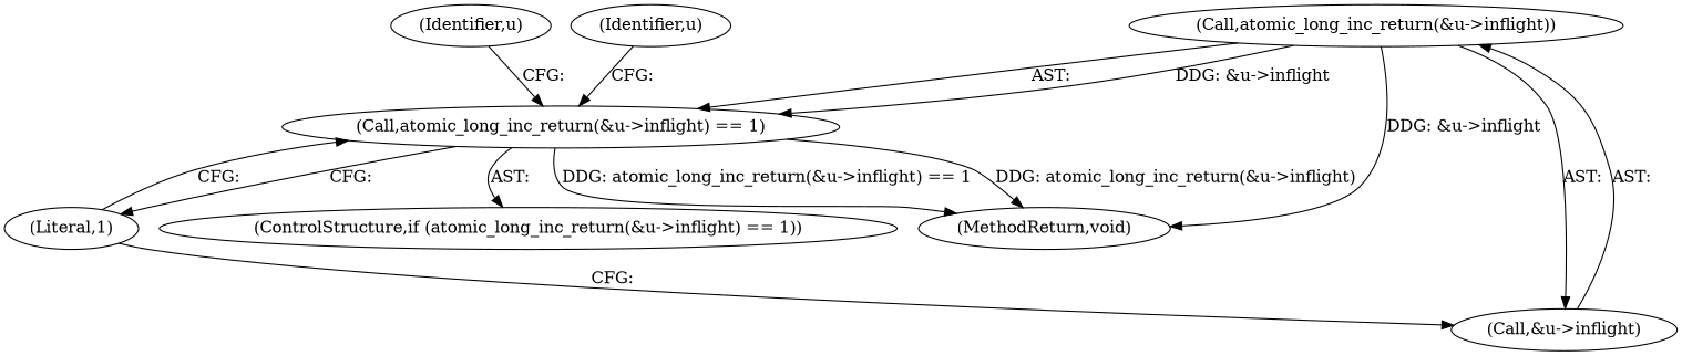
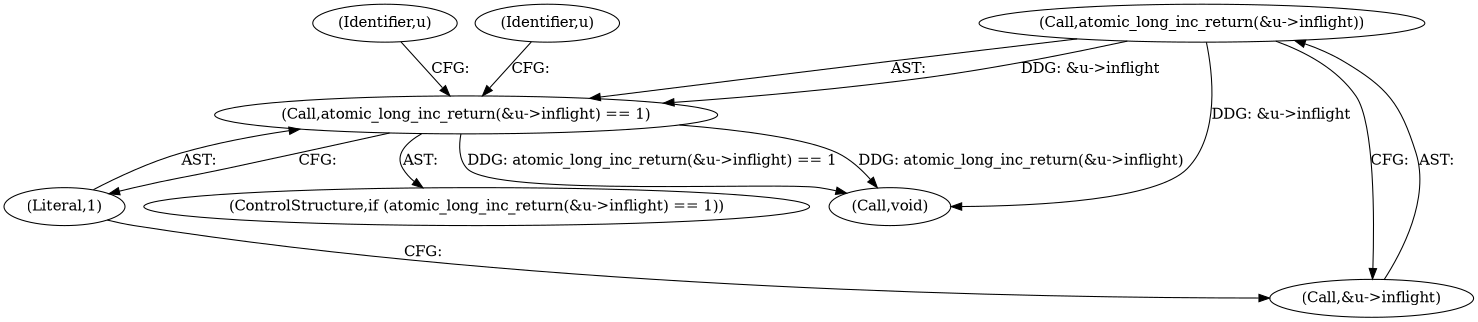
  digraph {
    n1 [label="(Call,atomic_long_inc_return(&u->inflight))"]
    n2 [label="(Call,atomic_long_inc_return(&u->inflight) == 1)"]
-   n3 [label="(MethodReturn,void)"]
+   n3 [label="(Call,void)"]
    n4 [label="(Call,&u->inflight)"]
    n5 [label="(ControlStructure,if (atomic_long_inc_return(&u->inflight) == 1))"]
    n6 [label="(Literal,1)"]
    n7 [label="(Identifier,u)"]
    n8 [label="(Identifier,u)"]
    n1 -> n2 [label="AST: "]
    n1 -> n2 [label="DDG: &u->inflight"]
    n1 -> n3 [label="DDG: &u->inflight"]
-   n1 -> n4 [label="AST: "]
+   n1 -> n4 [label="CFG: "]
    n2 -> n3 [label="DDG: atomic_long_inc_return(&u->inflight) == 1"]
    n2 -> n3 [label="DDG: atomic_long_inc_return(&u->inflight)"]
    n2 -> n5 [label="AST: "]
    n2 -> n6 [label="CFG: "]
    n4 -> n1 [label="AST: "]
-   n6 -> n2 [label="CFG: "]
+   n6 -> n2 [label="AST: "]
    n6 -> n4 [label="CFG: "]
    n7 -> n2 [label="CFG: "]
    n8 -> n2 [label="CFG: "]
  }
